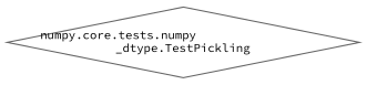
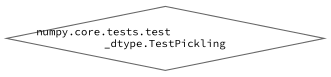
  digraph {
    rankdir=LR
    fontname="Source Code Pro"
-   n1 [color=grey40 fillcolor=white fontname="Source Code Pro" fontsize=10 height=0.2 label="numpy.core.tests.numpy\l_dtype.TestPickling" shape=diamond style=filled width=0.4]
+   n1 [color=grey40 fillcolor=white fontname="Source Code Pro" fontsize=10 height=0.2 label="numpy.core.tests.test\l_dtype.TestPickling" shape=diamond style=filled width=0.4]
  }
